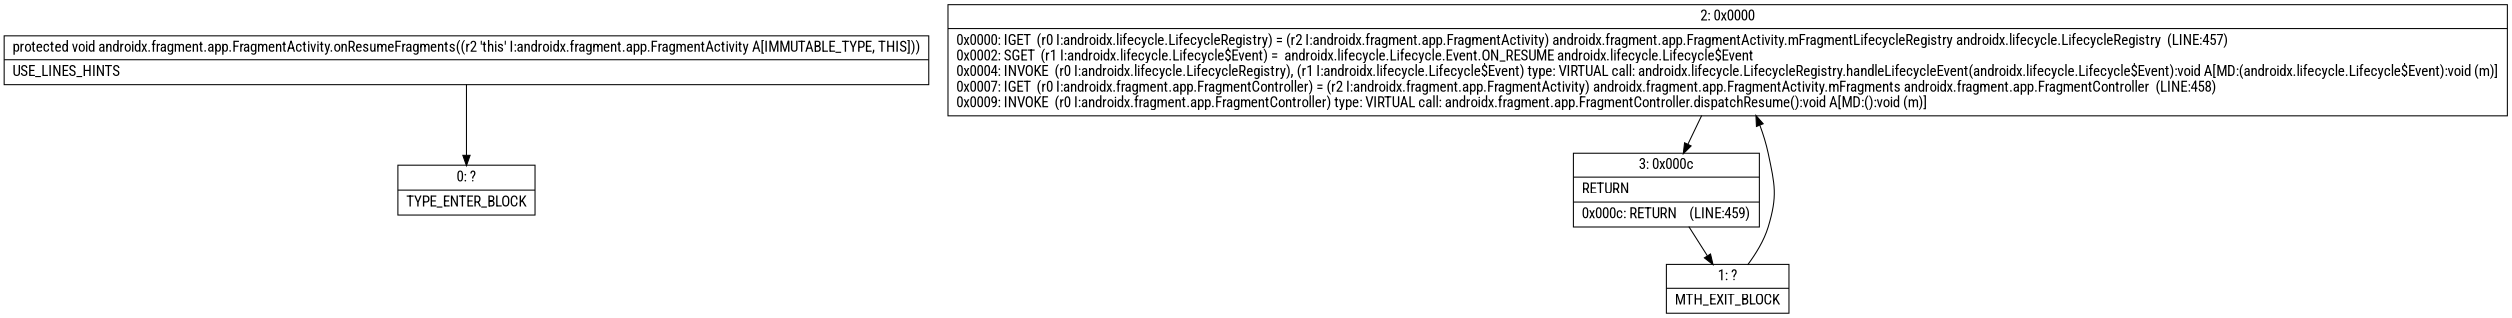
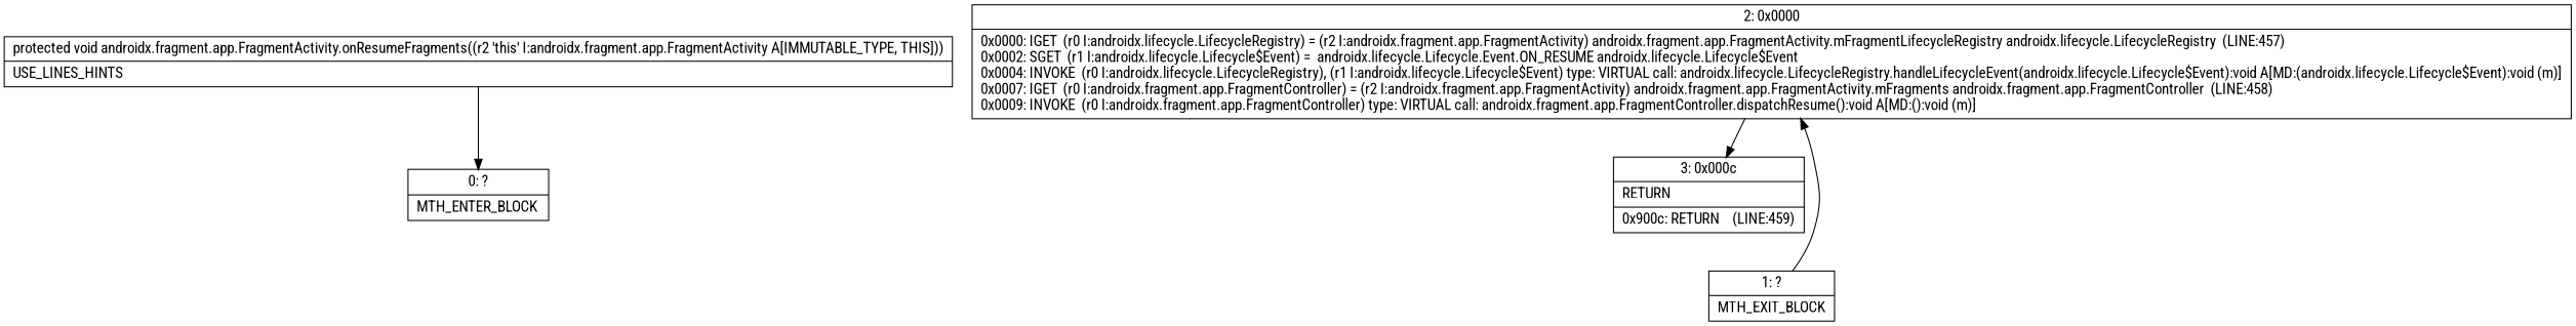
  digraph {
    fontname="Roboto Condensed"
    node [fontname="Roboto Condensed" shape=record]
    edge [fontname="Roboto Condensed"]
-   n1 [label="{0\:\ ?|TYPE_ENTER_BLOCK\l}"]
+   n1 [label="{0\:\ ?|MTH_ENTER_BLOCK\l}"]
    n2 [label="{2\:\ 0x0000|0x0000: IGET  (r0 I:androidx.lifecycle.LifecycleRegistry) = (r2 I:androidx.fragment.app.FragmentActivity) androidx.fragment.app.FragmentActivity.mFragmentLifecycleRegistry androidx.lifecycle.LifecycleRegistry  (LINE:457)\l0x0002: SGET  (r1 I:androidx.lifecycle.Lifecycle$Event) =  androidx.lifecycle.Lifecycle.Event.ON_RESUME androidx.lifecycle.Lifecycle$Event \l0x0004: INVOKE  (r0 I:androidx.lifecycle.LifecycleRegistry), (r1 I:androidx.lifecycle.Lifecycle$Event) type: VIRTUAL call: androidx.lifecycle.LifecycleRegistry.handleLifecycleEvent(androidx.lifecycle.Lifecycle$Event):void A[MD:(androidx.lifecycle.Lifecycle$Event):void (m)]\l0x0007: IGET  (r0 I:androidx.fragment.app.FragmentController) = (r2 I:androidx.fragment.app.FragmentActivity) androidx.fragment.app.FragmentActivity.mFragments androidx.fragment.app.FragmentController  (LINE:458)\l0x0009: INVOKE  (r0 I:androidx.fragment.app.FragmentController) type: VIRTUAL call: androidx.fragment.app.FragmentController.dispatchResume():void A[MD:():void (m)]\l}"]
-   n3 [label="{3\:\ 0x000c|RETURN\l|0x000c: RETURN    (LINE:459)\l}"]
+   n3 [label="{3\:\ 0x000c|RETURN\l|0x900c: RETURN    (LINE:459)\l}"]
    n4 [label="{1\:\ ?|MTH_EXIT_BLOCK\l}"]
    n5 [label="{protected void androidx.fragment.app.FragmentActivity.onResumeFragments((r2 'this' I:androidx.fragment.app.FragmentActivity A[IMMUTABLE_TYPE, THIS]))  | USE_LINES_HINTS\l}"]
    n2 -> n3
-   n3 -> n4
    n4 -> n2
    n5 -> n1
  }
